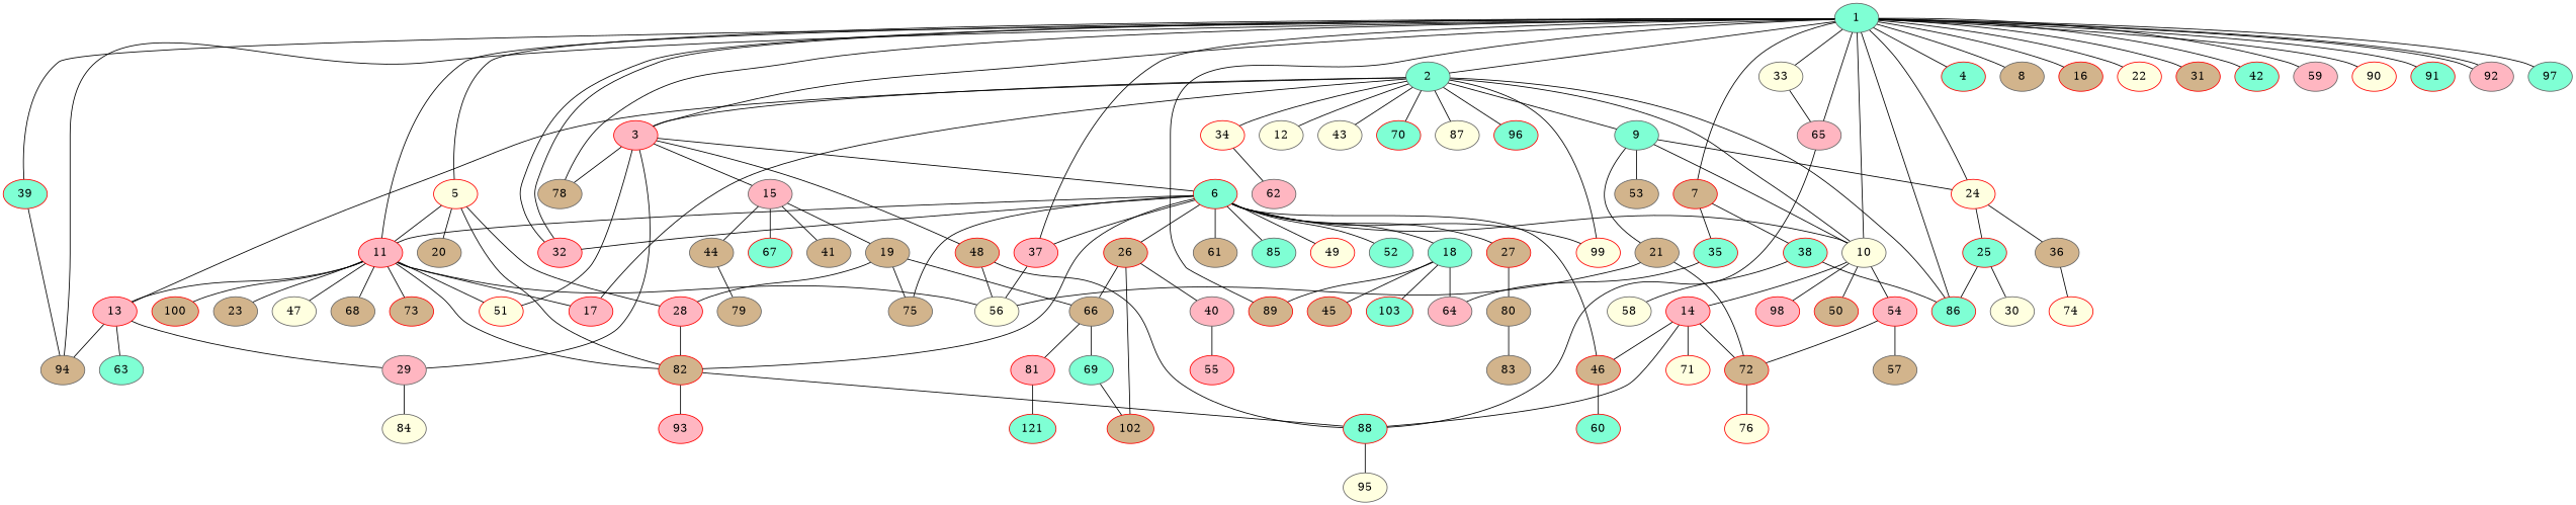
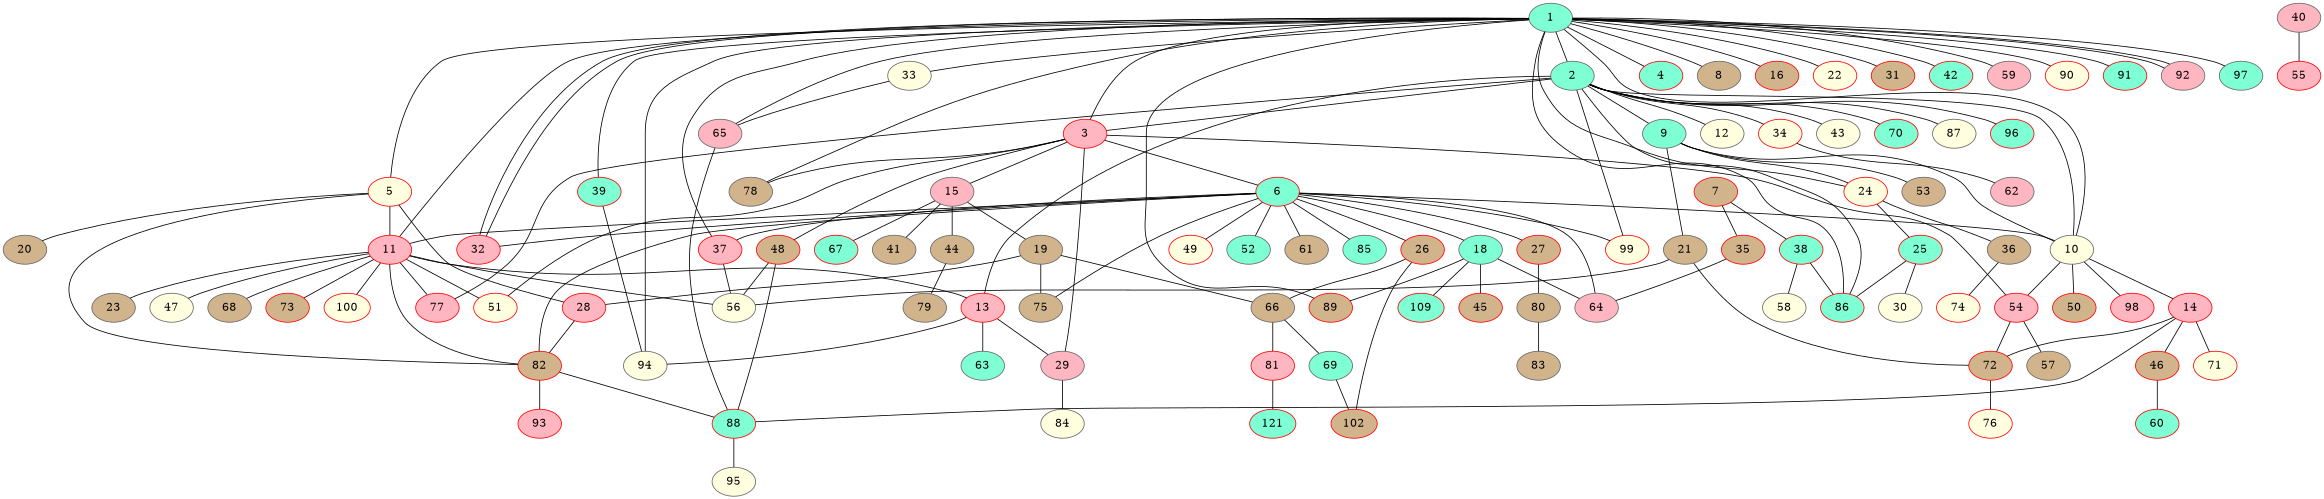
  graph {
    node [color=red fillcolor=tan style=filled]
    1 [color=gray40 fillcolor=aquamarine]
    2 [color=gray40 fillcolor=aquamarine]
    3 [fillcolor=lightpink]
    4 [fillcolor=aquamarine]
    5 [fillcolor=lightyellow]
    7
    8 [color=gray40]
    10 [color=gray40 fillcolor=lightyellow]
    11 [fillcolor=lightpink]
    16
    22 [fillcolor=lightyellow]
    24 [fillcolor=lightyellow]
    31
    32 [fillcolor=lightpink]
    33 [color=gray40 fillcolor=lightyellow]
    37 [fillcolor=lightpink]
    39 [fillcolor=aquamarine]
    42 [fillcolor=aquamarine]
    59 [color=gray40 fillcolor=lightpink]
    65 [color=gray40 fillcolor=lightpink]
    78 [color=gray40]
    86 [fillcolor=aquamarine]
    89
    90 [fillcolor=lightyellow]
    91 [fillcolor=aquamarine]
    92 [color=gray40 fillcolor=lightpink]
-   94 [color=gray40]
+   94 [color=gray40 fillcolor=lightyellow]
    97 [color=gray40 fillcolor=aquamarine]
    9 [color=gray40 fillcolor=aquamarine]
    12 [color=gray40 fillcolor=lightyellow]
    13 [fillcolor=lightpink]
-   17 [fillcolor=lightpink]
+   17 [fillcolor=lightpink label=77]
    34 [fillcolor=lightyellow]
    43 [color=gray40 fillcolor=lightyellow]
    70 [fillcolor=aquamarine]
    87 [color=gray40 fillcolor=lightyellow]
    96 [fillcolor=aquamarine]
    99 [fillcolor=lightyellow]
    6 [fillcolor=aquamarine]
    15 [color=gray40 fillcolor=lightpink]
    29 [color=gray40 fillcolor=lightpink]
    48
    51 [fillcolor=lightyellow]
    54 [fillcolor=lightpink]
    20 [color=gray40]
    28 [fillcolor=lightpink]
    82
-   35 [fillcolor=aquamarine]
+   35
    38 [fillcolor=aquamarine]
    14 [fillcolor=lightpink]
    50
    98 [fillcolor=lightpink]
    23 [color=gray40]
    47 [color=gray40 fillcolor=lightyellow]
    56 [color=gray40 fillcolor=lightyellow]
    68 [color=gray40]
    73
-   100
+   100 [fillcolor=lightyellow]
    25 [fillcolor=aquamarine]
    36 [color=gray40]
    88 [fillcolor=aquamarine]
    21 [color=gray40]
    53 [color=gray40]
    63 [color=gray40 fillcolor=aquamarine]
    62 [color=gray40 fillcolor=lightpink]
    18 [color=gray40 fillcolor=aquamarine]
    26
    27
    46
    49 [fillcolor=lightyellow]
    52 [color=gray40 fillcolor=aquamarine]
    61 [color=gray40]
    75 [color=gray40]
    85 [color=gray40 fillcolor=aquamarine]
    19 [color=gray40]
    41 [color=gray40]
    44 [color=gray40]
    67 [fillcolor=aquamarine]
    84 [color=gray40 fillcolor=lightyellow]
    72
    57 [color=gray40]
    93 [fillcolor=lightpink]
    45
    64 [color=gray40 fillcolor=lightpink]
-   103 [fillcolor=aquamarine]
+   103 [fillcolor=aquamarine label=109]
    66 [color=gray40]
    40 [color=gray40 fillcolor=lightpink]
    102
    80 [color=gray40]
    60 [fillcolor=aquamarine]
    58 [color=gray40 fillcolor=lightyellow]
    71 [fillcolor=lightyellow]
    76 [fillcolor=lightyellow]
    95 [color=gray40 fillcolor=lightyellow]
    79 [color=gray40]
    69 [color=gray40 fillcolor=aquamarine]
    81 [fillcolor=lightpink]
    30 [color=gray40 fillcolor=lightyellow]
    74 [fillcolor=lightyellow]
    55 [fillcolor=lightpink]
    83 [color=gray40]
    n102 [fillcolor=aquamarine label=121]
    1 -- 2
    1 -- 3
    1 -- 4
    1 -- 5
-   1 -- 7
    1 -- 8
    1 -- 10
    1 -- 11
    1 -- 16
    1 -- 22
    1 -- 24
    1 -- 31
    1 -- 32
    1 -- 32
    1 -- 33
    1 -- 37
    1 -- 39
    1 -- 42
    1 -- 59
    1 -- 65
    1 -- 78
    1 -- 86
    1 -- 89
    1 -- 90
    1 -- 91
    1 -- 92
    1 -- 92
    1 -- 94
    1 -- 97
    2 -- 3
    2 -- 10
    2 -- 86
    2 -- 9
    2 -- 12
    2 -- 13
    2 -- 17
    2 -- 34
    2 -- 43
    2 -- 70
    2 -- 87
    2 -- 96
    2 -- 99
    3 -- 78
    3 -- 6
    3 -- 15
    3 -- 29
    3 -- 48
    3 -- 51
+   3 -- 54
    5 -- 11
    5 -- 20
    5 -- 28
    5 -- 82
    7 -- 35
    7 -- 38
    10 -- 54
    10 -- 14
    10 -- 50
    10 -- 98
    11 -- 13
    11 -- 17
    11 -- 51
    11 -- 82
    11 -- 23
    11 -- 47
    11 -- 56
    11 -- 68
    11 -- 73
    11 -- 100
    24 -- 25
    24 -- 36
    33 -- 65
    37 -- 56
    39 -- 94
    65 -- 88
    9 -- 10
    9 -- 24
    9 -- 21
    9 -- 53
    13 -- 94
    13 -- 29
    13 -- 63
    34 -- 62
    6 -- 10
    6 -- 11
    6 -- 32
    6 -- 37
    6 -- 99
    6 -- 82
    6 -- 18
    6 -- 26
    6 -- 27
-   6 -- 46
+   6 -- 64
    6 -- 49
    6 -- 52
    6 -- 61
    6 -- 75
    6 -- 85
    15 -- 19
    15 -- 41
    15 -- 44
    15 -- 67
    29 -- 84
    48 -- 56
    48 -- 88
    54 -- 72
    54 -- 57
    28 -- 82
    82 -- 88
    82 -- 93
    35 -- 64
    38 -- 86
    38 -- 58
    14 -- 88
    14 -- 46
    14 -- 72
    14 -- 71
    25 -- 86
    25 -- 30
    36 -- 74
    88 -- 95
    21 -- 56
    21 -- 72
    18 -- 89
    18 -- 45
    18 -- 64
    18 -- 103
    26 -- 66
-   26 -- 40
    26 -- 102
    27 -- 80
    46 -- 60
    19 -- 28
    19 -- 75
    19 -- 66
    44 -- 79
    72 -- 76
    66 -- 69
    66 -- 81
    40 -- 55
    80 -- 83
    69 -- 102
    81 -- n102
  }
